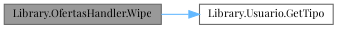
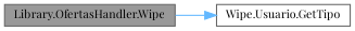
  digraph {
    rankdir=LR
    fontname="Playfair Display"
    node [fontname="Playfair Display" fontsize=10 shape=box style=filled]
    n1 [color=gray40 fillcolor=grey60 fontcolor=black height=0.2 label="Library.OfertasHandler.Wipe" width=0.4]
-   n2 [color=grey40 fillcolor=white height=0.2 label="Library.Usuario.GetTipo" width=0.4]
+   n2 [color=grey40 fillcolor=white height=0.2 label="Wipe.Usuario.GetTipo" width=0.4]
    n1 -> n2 [color=steelblue1 fontname="Playfair Display" fontsize=10 labelfontname=Helvetica labelfontsize=10 style=solid]
  }
